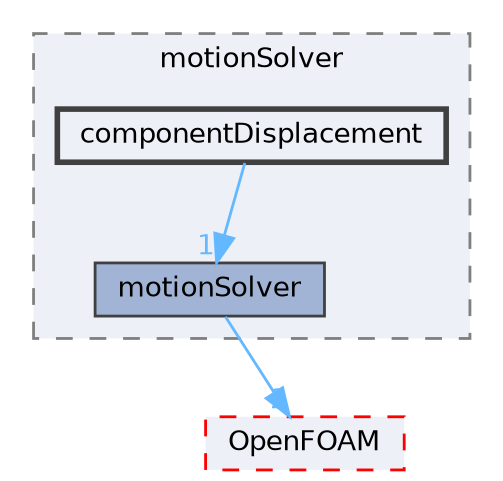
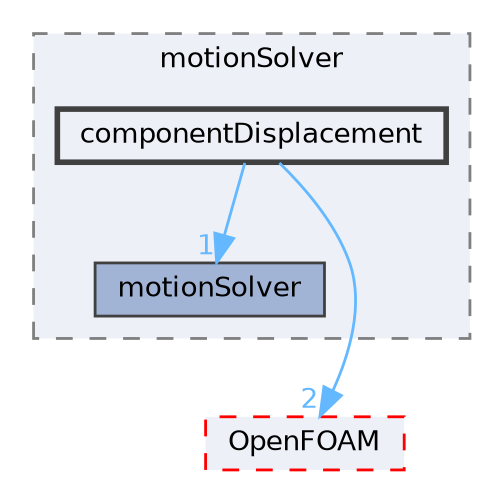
  digraph {
    compound=true
    node [color=grey25 fillcolor="#edf0f7" fontname=Helvetica fontsize=10 shape=box]
    edge [color=steelblue1 fontcolor=steelblue1 fontname=Helvetica fontsize=10 labeldistance=1.5 labelfontname=Helvetica labelfontsize=10]
    n1 [fillcolor="#a2b4d6" height=0.2 label=motionSolver style=filled width=0.4]
    n2 [height=0.2 label=componentDisplacement style="filled,bold" width=0.4]
    n3 [color=red height=0.2 label=OpenFOAM style="filled,dashed" width=0.4]
    subgraph cluster_1 {
      bgcolor="#edf0f7"
      fontname=Helvetica
      fontsize=10
      label=motionSolver
      pencolor=grey50
      style="filled,dashed"
      n1
      n2
    }
    n2 -> n1 [headlabel=1]
-   n1 -> n3 [headlabel=2]
+   n2 -> n3 [headlabel=2]
  }
